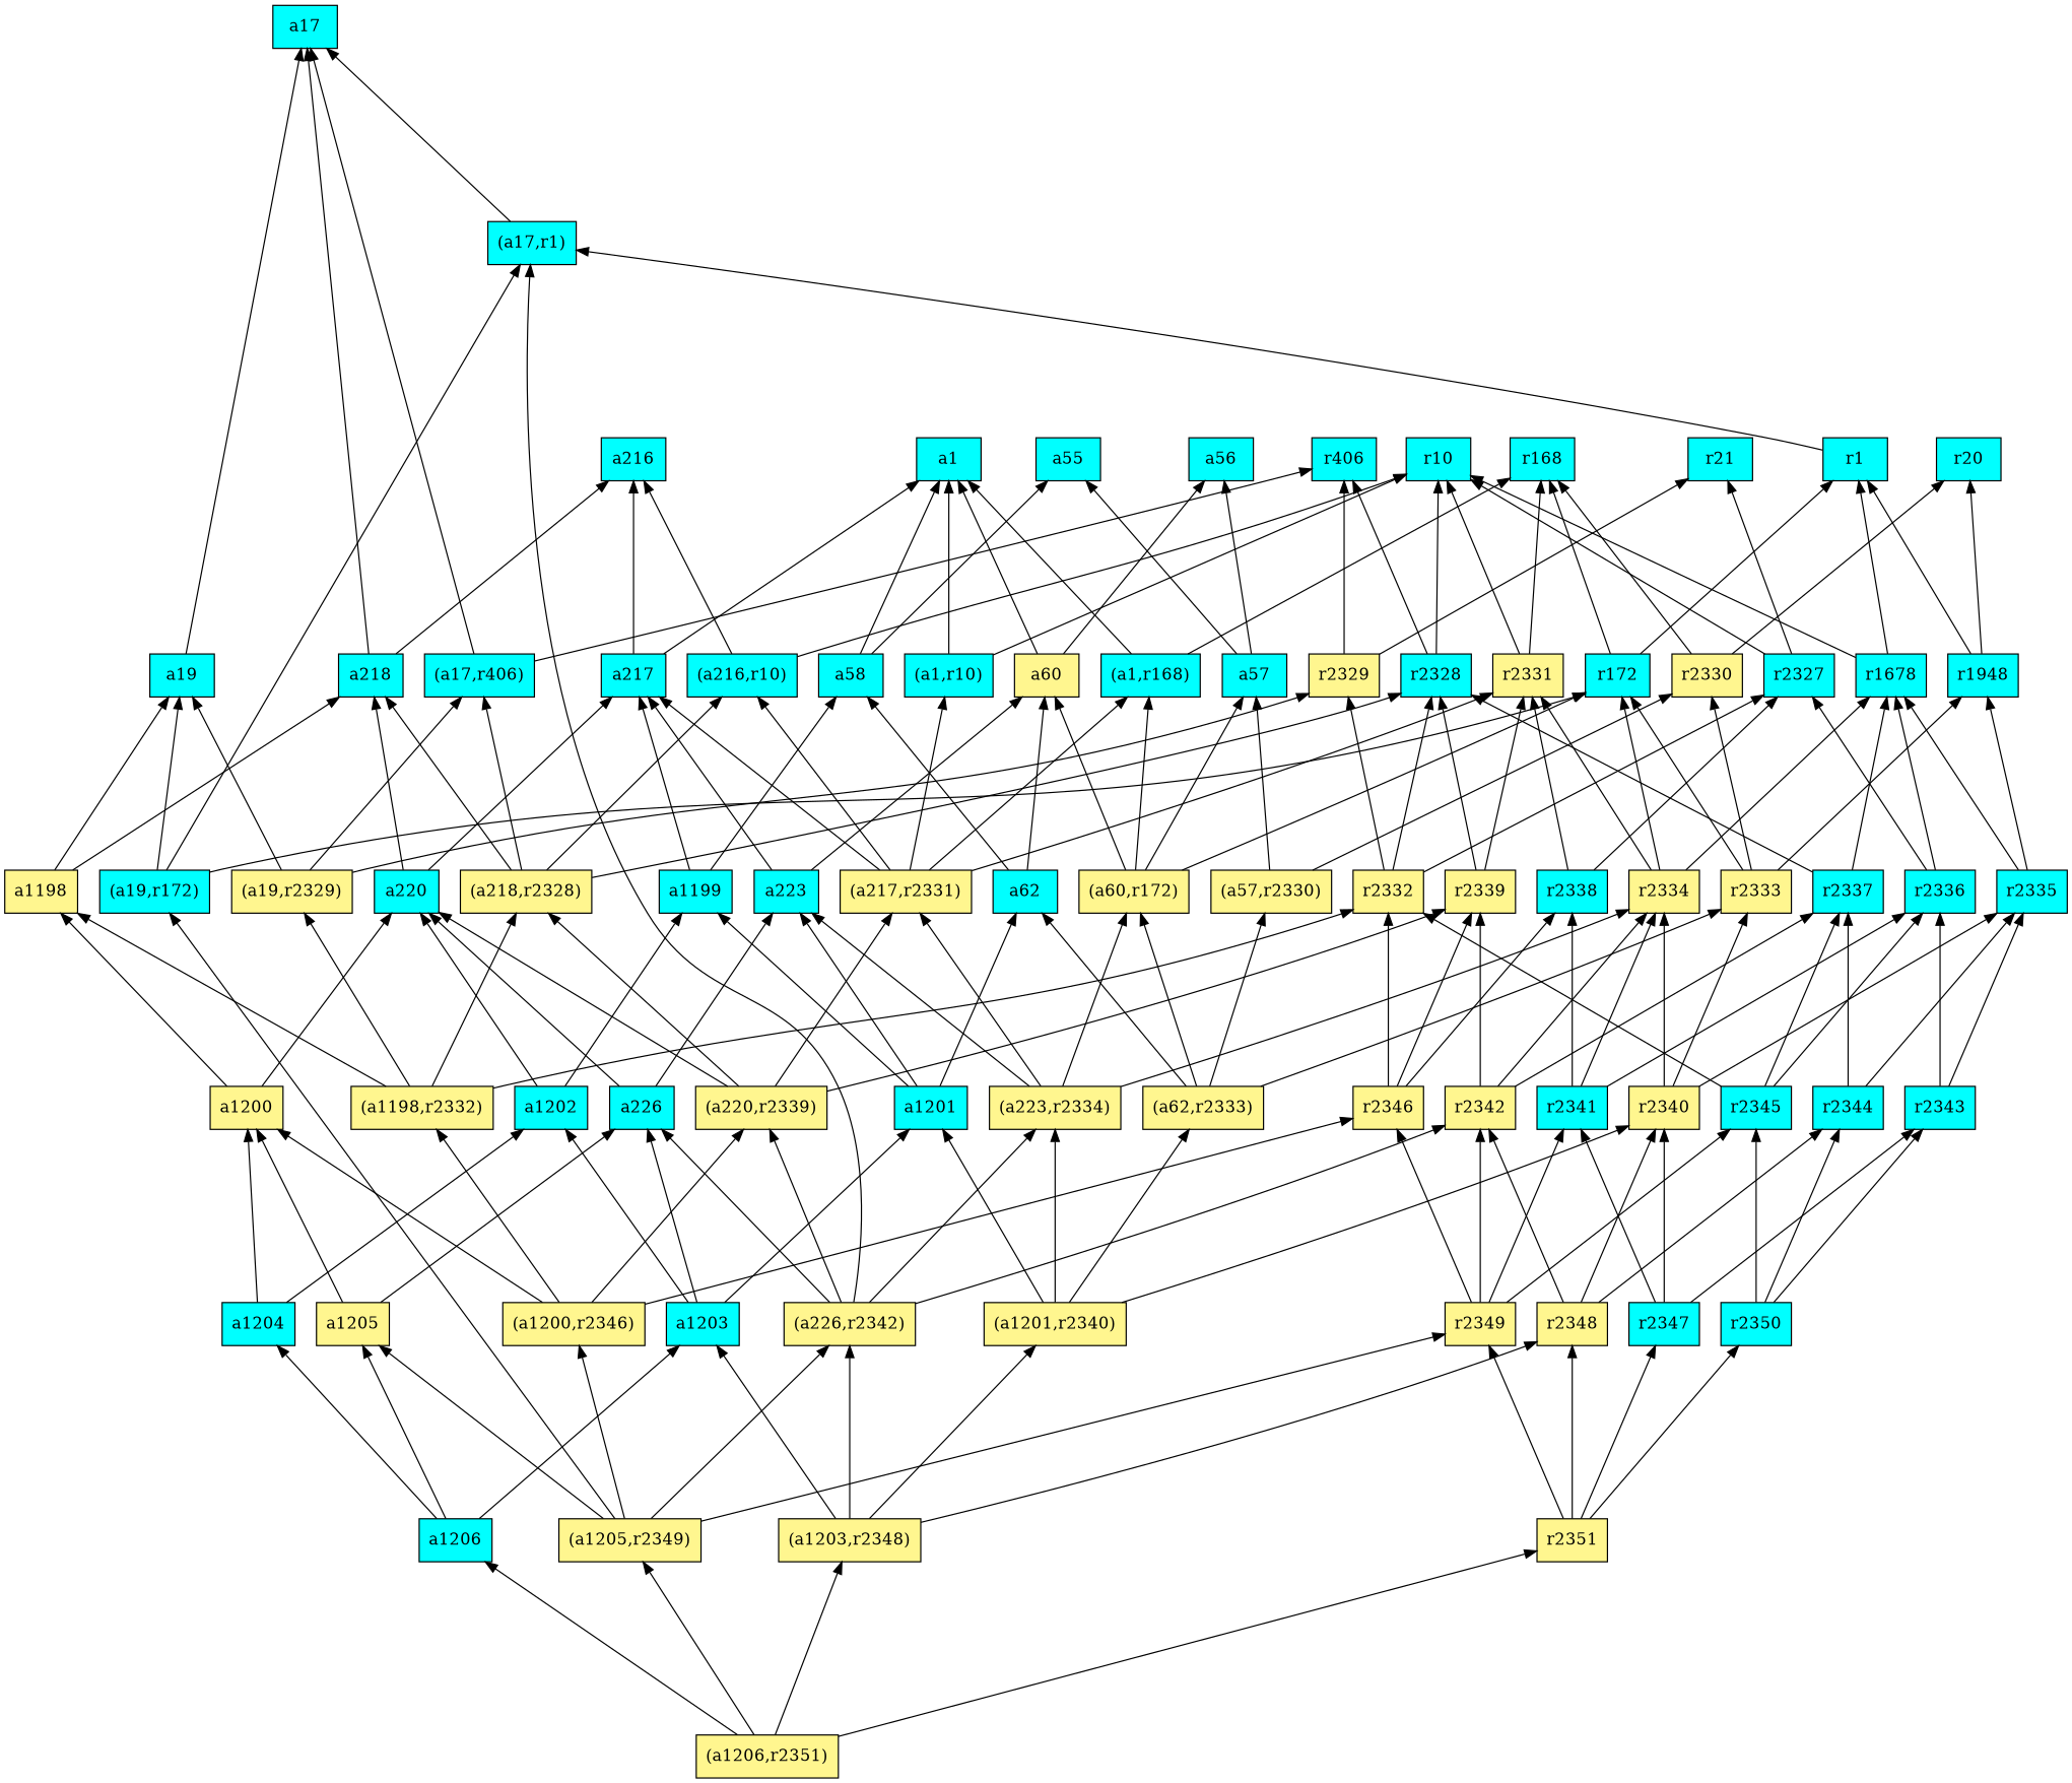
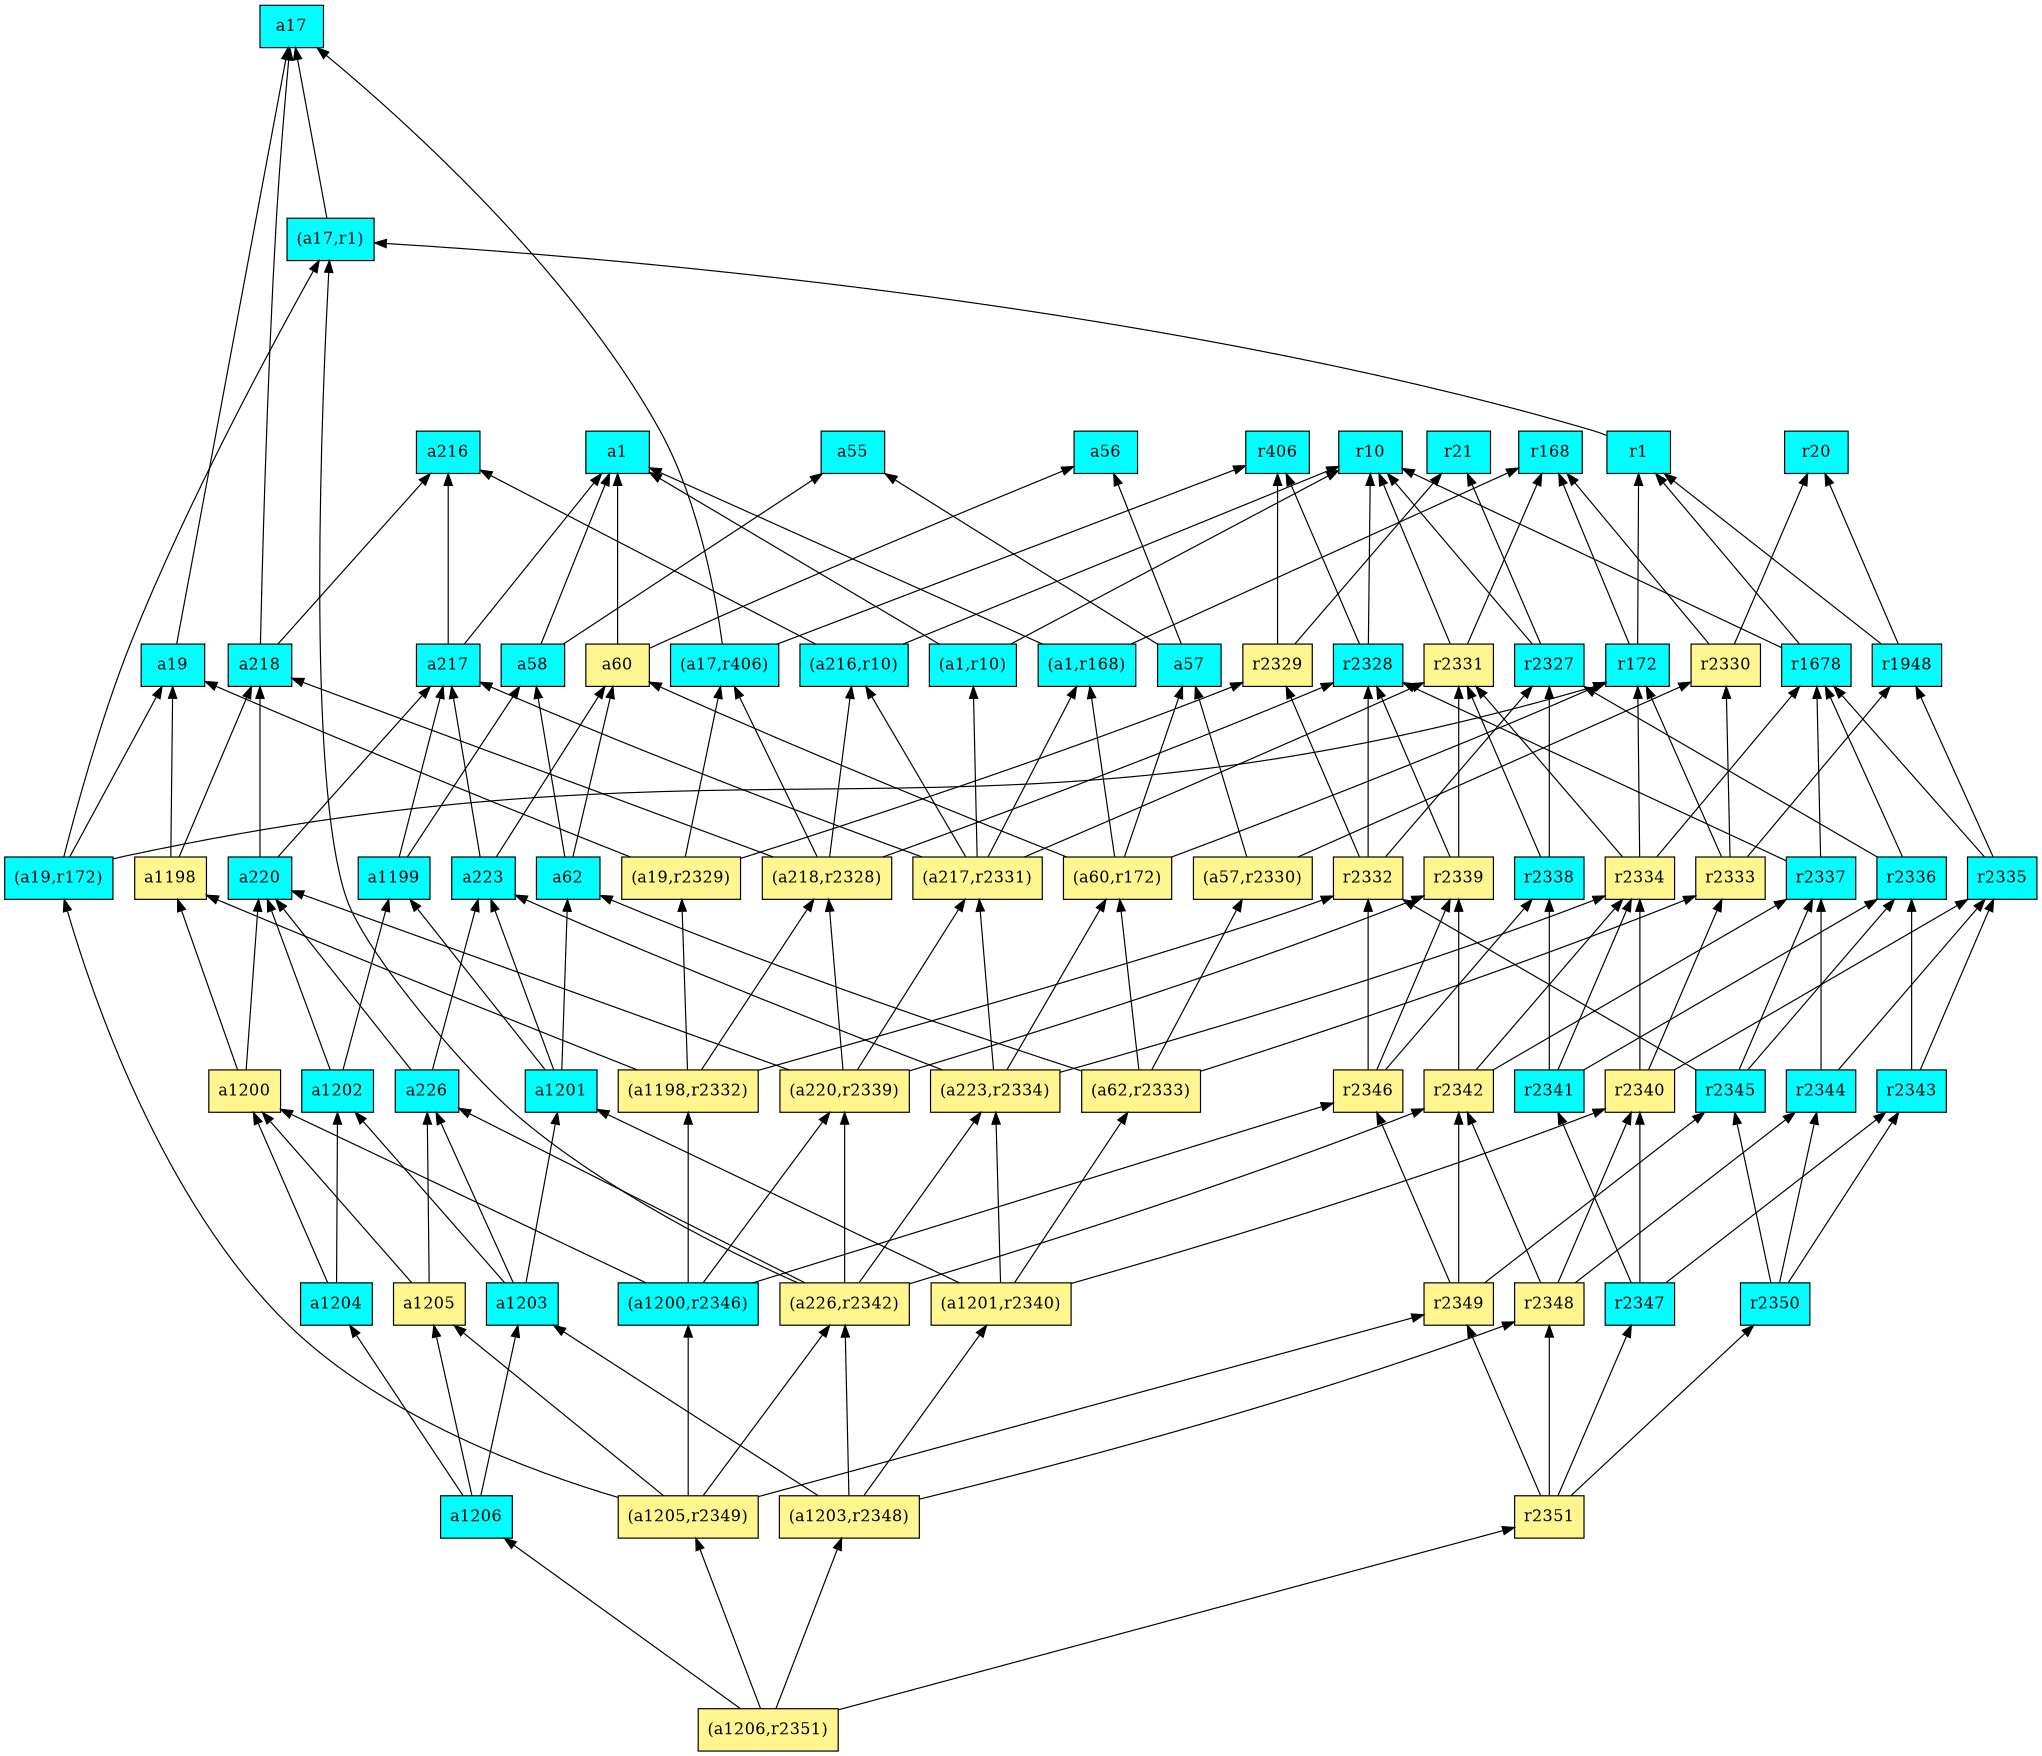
  digraph {
    rankdir=BT
    ranksep=2.0
    node [fillcolor=cyan shape=record style=filled]
    n1 [label="{a1202}"]
    n2 [label="{a220}"]
    n3 [label="{a1199}"]
    n4 [label="{a218}"]
    n5 [label="{a217}"]
    n6 [label="{a58}"]
    n7 [label="{(a19,r172)}"]
    n8 [label="{r172}"]
    n9 [label="{a19}"]
    n10 [label="{(a17,r1)}"]
    n11 [label="{r1}"]
    n12 [label="{r168}"]
    n13 [label="{a17}"]
    n14 [label="{r2328}"]
    n15 [label="{r406}"]
    n16 [label="{r10}"]
    n17 [fillcolor=khaki1 label="{(a19,r2329)}"]
    n18 [fillcolor=khaki1 label="{r2329}"]
    n19 [label="{(a17,r406)}"]
    n20 [label="{r21}"]
    n21 [label="{a216}"]
    n22 [label="{a1}"]
    n23 [label="{a1206}"]
    n24 [label="{a1204}"]
    n25 [fillcolor=khaki1 label="{a1205}"]
    n26 [label="{a1203}"]
    n27 [fillcolor=khaki1 label="{a1200}"]
    n28 [label="{a226}"]
    n29 [label="{a1201}"]
    n30 [fillcolor=khaki1 label="{(a1201,r2340)}"]
    n31 [fillcolor=khaki1 label="{(a223,r2334)}"]
    n32 [fillcolor=khaki1 label="{(a62,r2333)}"]
    n33 [fillcolor=khaki1 label="{r2340}"]
    n34 [fillcolor=khaki1 label="{r2334}"]
    n35 [fillcolor=khaki1 label="{(a217,r2331)}"]
    n36 [label="{a223}"]
    n37 [fillcolor=khaki1 label="{(a60,r172)}"]
    n38 [fillcolor=khaki1 label="{r2333}"]
    n39 [fillcolor=khaki1 label="{(a57,r2330)}"]
    n40 [label="{a62}"]
    n41 [label="{r2335}"]
    n42 [label="{a55}"]
    n43 [fillcolor=khaki1 label="{r2342}"]
    n44 [fillcolor=khaki1 label="{r2339}"]
    n45 [label="{r2337}"]
    n46 [fillcolor=khaki1 label="{r2331}"]
    n47 [label="{r1678}"]
    n48 [label="{r2338}"]
    n49 [label="{r2327}"]
    n50 [fillcolor=khaki1 label="{(a220,r2339)}"]
    n51 [fillcolor=khaki1 label="{(a218,r2328)}"]
    n52 [label="{(a216,r10)}"]
    n53 [label="{(a1,r168)}"]
    n54 [label="{(a1,r10)}"]
    n55 [fillcolor=khaki1 label="{a60}"]
    n56 [label="{a57}"]
    n57 [label="{r2341}"]
    n58 [label="{r2336}"]
    n59 [fillcolor=khaki1 label="{(a1205,r2349)}"]
    n60 [fillcolor=khaki1 label="{r2349}"]
-   n61 [fillcolor=khaki1 label="{(a1200,r2346)}"]
+   n61 [label="{(a1200,r2346)}"]
    n62 [fillcolor=khaki1 label="{(a226,r2342)}"]
    n63 [fillcolor=khaki1 label="{r2346}"]
    n64 [label="{r2345}"]
    n65 [fillcolor=khaki1 label="{(a1198,r2332)}"]
    n66 [fillcolor=khaki1 label="{a1198}"]
    n67 [fillcolor=khaki1 label="{(a1203,r2348)}"]
    n68 [fillcolor=khaki1 label="{r2348}"]
    n69 [label="{r2344}"]
    n70 [label="{r1948}"]
    n71 [fillcolor=khaki1 label="{r2330}"]
    n72 [label="{r20}"]
    n73 [label="{a56}"]
    n74 [fillcolor=khaki1 label="{r2332}"]
    n75 [label="{r2343}"]
    n76 [fillcolor=khaki1 label="{(a1206,r2351)}"]
    n77 [fillcolor=khaki1 label="{r2351}"]
    n78 [label="{r2347}"]
    n79 [label="{r2350}"]
    n1 -> n2
    n1 -> n3
    n2 -> n4
    n2 -> n5
    n3 -> n5
    n3 -> n6
    n4 -> n13
    n4 -> n21
    n5 -> n21
    n5 -> n22
    n6 -> n22
    n6 -> n42
    n7 -> n8
    n7 -> n9
    n7 -> n10
    n8 -> n11
    n8 -> n12
    n9 -> n13
    n10 -> n13
    n11 -> n10
    n14 -> n15
    n14 -> n16
    n17 -> n9
    n17 -> n18
    n17 -> n19
    n18 -> n15
    n18 -> n20
    n19 -> n13
    n19 -> n15
    n23 -> n24
    n23 -> n25
    n23 -> n26
    n24 -> n1
    n24 -> n27
    n25 -> n27
    n25 -> n28
    n26 -> n1
    n26 -> n28
    n26 -> n29
    n27 -> n2
    n27 -> n66
    n28 -> n2
    n28 -> n36
    n29 -> n3
    n29 -> n36
    n29 -> n40
    n30 -> n29
    n30 -> n31
    n30 -> n32
    n30 -> n33
    n31 -> n34
    n31 -> n35
    n31 -> n36
    n31 -> n37
    n32 -> n37
    n32 -> n38
    n32 -> n39
    n32 -> n40
    n33 -> n34
    n33 -> n38
    n33 -> n41
    n34 -> n8
    n34 -> n46
    n34 -> n47
    n35 -> n5
    n35 -> n46
    n35 -> n52
    n35 -> n53
    n35 -> n54
    n36 -> n5
    n36 -> n55
    n37 -> n8
    n37 -> n53
    n37 -> n55
    n37 -> n56
    n38 -> n8
    n38 -> n70
    n38 -> n71
    n39 -> n56
    n39 -> n71
    n40 -> n6
    n40 -> n55
    n41 -> n47
    n41 -> n70
    n43 -> n34
    n43 -> n44
    n43 -> n45
    n44 -> n14
    n44 -> n46
    n45 -> n14
    n45 -> n47
    n46 -> n12
    n46 -> n16
    n47 -> n11
    n47 -> n16
    n48 -> n46
    n48 -> n49
    n49 -> n16
    n49 -> n20
    n50 -> n2
    n50 -> n35
    n50 -> n44
    n50 -> n51
    n51 -> n4
    n51 -> n14
    n51 -> n19
    n51 -> n52
    n52 -> n16
    n52 -> n21
    n53 -> n12
    n53 -> n22
    n54 -> n16
    n54 -> n22
    n55 -> n22
    n55 -> n73
    n56 -> n42
    n56 -> n73
    n57 -> n34
    n57 -> n48
    n57 -> n58
    n58 -> n47
    n58 -> n49
    n59 -> n7
    n59 -> n25
    n59 -> n60
    n59 -> n61
    n59 -> n62
    n60 -> n43
-   n60 -> n57
    n60 -> n63
    n60 -> n64
    n61 -> n27
    n61 -> n50
    n61 -> n63
    n61 -> n65
    n62 -> n10
    n62 -> n28
    n62 -> n31
    n62 -> n43
    n62 -> n50
    n63 -> n44
    n63 -> n48
    n63 -> n74
    n64 -> n45
    n64 -> n58
    n64 -> n74
    n65 -> n17
    n65 -> n51
    n65 -> n66
    n65 -> n74
    n66 -> n4
    n66 -> n9
    n67 -> n26
    n67 -> n30
    n67 -> n62
    n67 -> n68
    n68 -> n33
    n68 -> n43
    n68 -> n69
    n69 -> n41
    n69 -> n45
    n70 -> n11
    n70 -> n72
    n71 -> n12
    n71 -> n72
    n74 -> n14
    n74 -> n18
    n74 -> n49
    n75 -> n41
    n75 -> n58
    n76 -> n23
    n76 -> n59
    n76 -> n67
    n76 -> n77
    n77 -> n60
    n77 -> n68
    n77 -> n78
    n77 -> n79
    n78 -> n33
    n78 -> n57
    n78 -> n75
    n79 -> n64
    n79 -> n69
    n79 -> n75
  }
